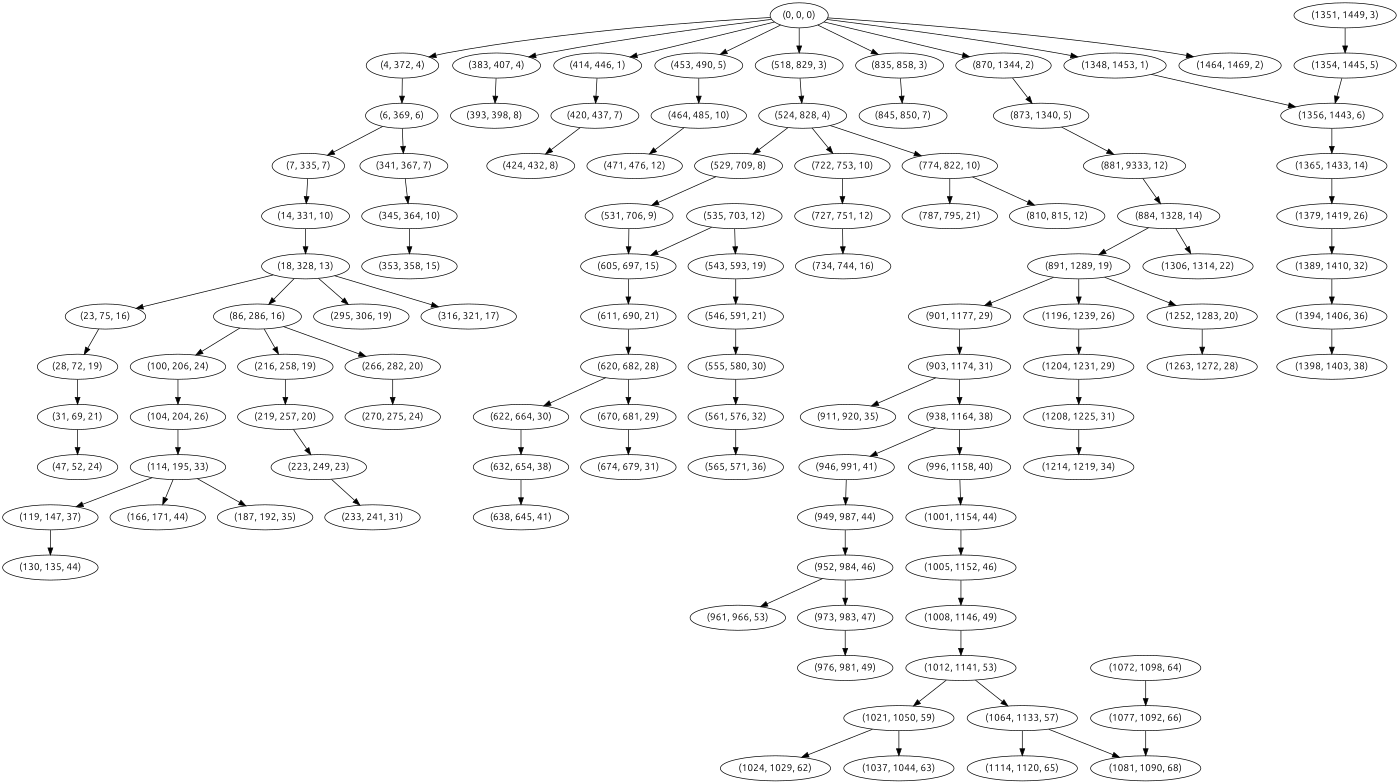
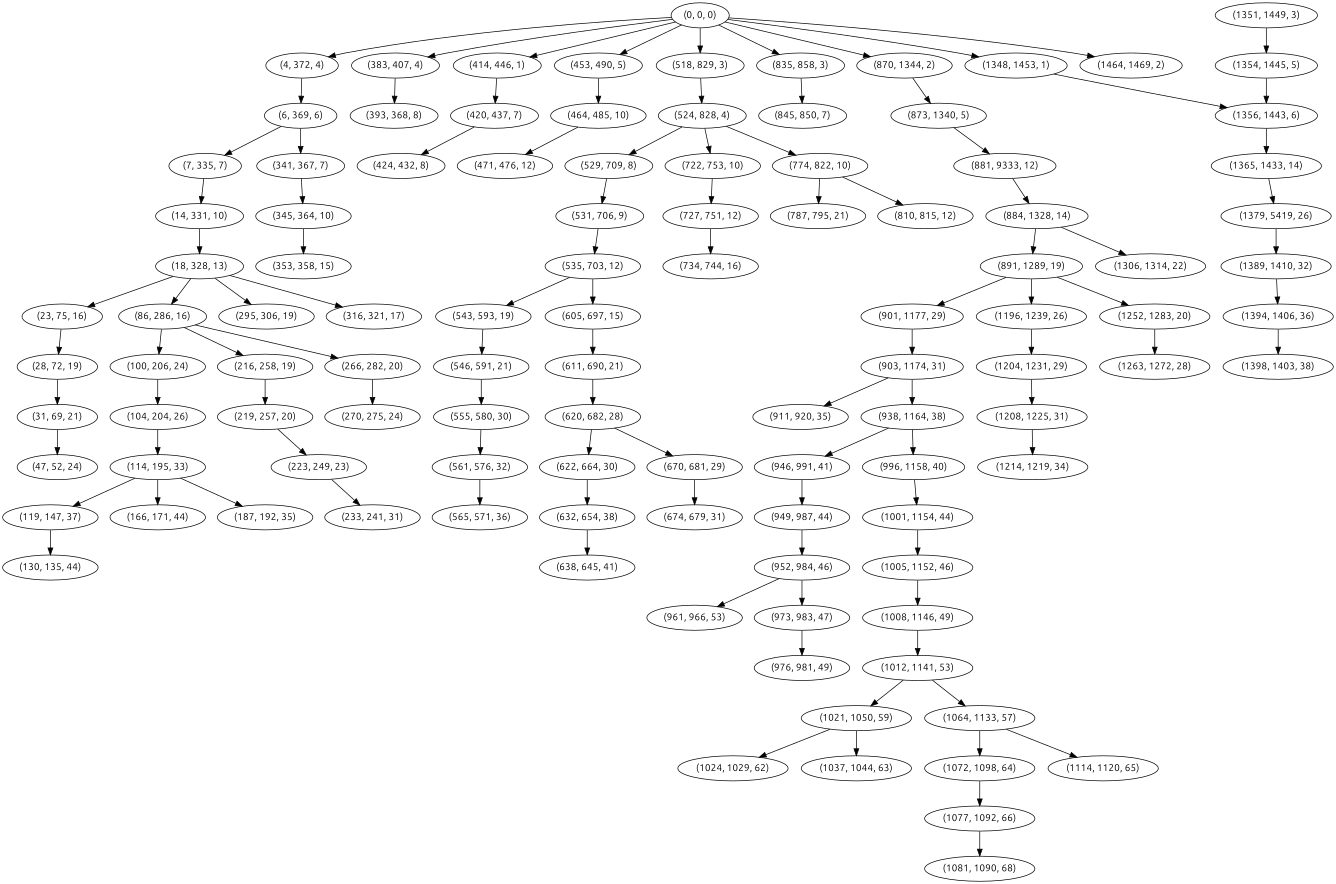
  digraph {
    fontname=Ubuntu
    node [fontname=Ubuntu]
    edge [fontname=Ubuntu]
    "(0, 0, 0)"
    "(4, 372, 4)"
    "(383, 407, 4)"
    "(414, 446, 1)"
    "(453, 490, 5)"
    "(518, 829, 3)"
    "(835, 858, 3)"
    "(870, 1344, 2)"
    "(1348, 1453, 1)"
    "(1464, 1469, 2)"
    "(6, 369, 6)"
-   "(393, 398, 8)"
+   "(393, 398, 8)" [label="(393, 368, 8)"]
    "(420, 437, 7)"
    "(464, 485, 10)"
    "(524, 828, 4)"
    "(845, 850, 7)"
    "(873, 1340, 5)"
    "(1356, 1443, 6)"
    "(7, 335, 7)"
    "(341, 367, 7)"
    "(14, 331, 10)"
    "(345, 364, 10)"
    "(18, 328, 13)"
    "(23, 75, 16)"
    "(86, 286, 16)"
    "(295, 306, 19)"
    "(316, 321, 17)"
    "(28, 72, 19)"
    "(100, 206, 24)"
    "(216, 258, 19)"
    "(266, 282, 20)"
    "(31, 69, 21)"
    "(47, 52, 24)"
    "(104, 204, 26)"
    "(219, 257, 20)"
    "(270, 275, 24)"
    "(114, 195, 33)"
    "(119, 147, 37)"
    "(166, 171, 44)"
    "(187, 192, 35)"
    "(130, 135, 44)"
    "(223, 249, 23)"
    "(233, 241, 31)"
    "(353, 358, 15)"
    "(424, 432, 8)"
    "(471, 476, 12)"
    "(529, 709, 8)"
    "(722, 753, 10)"
    "(774, 822, 10)"
    "(531, 706, 9)"
    "(727, 751, 12)"
    "(787, 795, 21)"
    "(810, 815, 12)"
    "(535, 703, 12)"
    "(543, 593, 19)"
    "(605, 697, 15)"
    "(546, 591, 21)"
    "(611, 690, 21)"
    "(555, 580, 30)"
    "(561, 576, 32)"
    "(565, 571, 36)"
    "(620, 682, 28)"
    "(622, 664, 30)"
    "(670, 681, 29)"
    "(632, 654, 38)"
    "(674, 679, 31)"
    "(638, 645, 41)"
    "(734, 744, 16)"
    n69 [label="(881, 9333, 12)"]
    "(884, 1328, 14)"
    "(891, 1289, 19)"
    "(1306, 1314, 22)"
    "(901, 1177, 29)"
    "(1196, 1239, 26)"
    "(1252, 1283, 20)"
    "(903, 1174, 31)"
    "(1204, 1231, 29)"
    "(1263, 1272, 28)"
    "(911, 920, 35)"
    "(938, 1164, 38)"
    "(946, 991, 41)"
    "(996, 1158, 40)"
    "(949, 987, 44)"
    "(1001, 1154, 44)"
    "(952, 984, 46)"
    "(961, 966, 53)"
    "(973, 983, 47)"
    "(976, 981, 49)"
    "(1005, 1152, 46)"
    "(1008, 1146, 49)"
    "(1012, 1141, 53)"
    "(1021, 1050, 59)"
    "(1064, 1133, 57)"
    "(1024, 1029, 62)"
    "(1037, 1044, 63)"
    "(1072, 1098, 64)"
    "(1114, 1120, 65)"
    "(1077, 1092, 66)"
    "(1081, 1090, 68)"
    "(1208, 1225, 31)"
    "(1214, 1219, 34)"
    "(1351, 1449, 3)"
    "(1354, 1445, 5)"
    "(1365, 1433, 14)"
-   "(1379, 1419, 26)"
+   "(1379, 1419, 26)" [label="(1379, 5419, 26)"]
    "(1389, 1410, 32)"
    "(1394, 1406, 36)"
    "(1398, 1403, 38)"
    "(0, 0, 0)" -> "(4, 372, 4)"
    "(0, 0, 0)" -> "(383, 407, 4)"
    "(0, 0, 0)" -> "(414, 446, 1)"
    "(0, 0, 0)" -> "(453, 490, 5)"
    "(0, 0, 0)" -> "(518, 829, 3)"
    "(0, 0, 0)" -> "(835, 858, 3)"
    "(0, 0, 0)" -> "(870, 1344, 2)"
    "(0, 0, 0)" -> "(1348, 1453, 1)"
    "(0, 0, 0)" -> "(1464, 1469, 2)"
    "(4, 372, 4)" -> "(6, 369, 6)"
    "(383, 407, 4)" -> "(393, 398, 8)"
    "(414, 446, 1)" -> "(420, 437, 7)"
    "(453, 490, 5)" -> "(464, 485, 10)"
    "(518, 829, 3)" -> "(524, 828, 4)"
    "(835, 858, 3)" -> "(845, 850, 7)"
    "(870, 1344, 2)" -> "(873, 1340, 5)"
    "(1348, 1453, 1)" -> "(1356, 1443, 6)"
    "(6, 369, 6)" -> "(7, 335, 7)"
    "(6, 369, 6)" -> "(341, 367, 7)"
    "(420, 437, 7)" -> "(424, 432, 8)"
    "(464, 485, 10)" -> "(471, 476, 12)"
    "(524, 828, 4)" -> "(529, 709, 8)"
    "(524, 828, 4)" -> "(722, 753, 10)"
    "(524, 828, 4)" -> "(774, 822, 10)"
    "(873, 1340, 5)" -> n69
    "(1356, 1443, 6)" -> "(1365, 1433, 14)"
    "(7, 335, 7)" -> "(14, 331, 10)"
    "(341, 367, 7)" -> "(345, 364, 10)"
    "(14, 331, 10)" -> "(18, 328, 13)"
    "(345, 364, 10)" -> "(353, 358, 15)"
    "(18, 328, 13)" -> "(23, 75, 16)"
    "(18, 328, 13)" -> "(86, 286, 16)"
    "(18, 328, 13)" -> "(295, 306, 19)"
    "(18, 328, 13)" -> "(316, 321, 17)"
    "(23, 75, 16)" -> "(28, 72, 19)"
    "(86, 286, 16)" -> "(100, 206, 24)"
    "(86, 286, 16)" -> "(216, 258, 19)"
    "(86, 286, 16)" -> "(266, 282, 20)"
    "(28, 72, 19)" -> "(31, 69, 21)"
    "(100, 206, 24)" -> "(104, 204, 26)"
    "(216, 258, 19)" -> "(219, 257, 20)"
    "(266, 282, 20)" -> "(270, 275, 24)"
    "(31, 69, 21)" -> "(47, 52, 24)"
    "(104, 204, 26)" -> "(114, 195, 33)"
    "(219, 257, 20)" -> "(223, 249, 23)"
    "(114, 195, 33)" -> "(119, 147, 37)"
    "(114, 195, 33)" -> "(166, 171, 44)"
    "(114, 195, 33)" -> "(187, 192, 35)"
    "(119, 147, 37)" -> "(130, 135, 44)"
    "(223, 249, 23)" -> "(233, 241, 31)"
    "(529, 709, 8)" -> "(531, 706, 9)"
    "(722, 753, 10)" -> "(727, 751, 12)"
    "(774, 822, 10)" -> "(787, 795, 21)"
    "(774, 822, 10)" -> "(810, 815, 12)"
-   "(531, 706, 9)" -> "(605, 697, 15)"
+   "(531, 706, 9)" -> "(535, 703, 12)"
    "(727, 751, 12)" -> "(734, 744, 16)"
    "(535, 703, 12)" -> "(543, 593, 19)"
    "(535, 703, 12)" -> "(605, 697, 15)"
    "(543, 593, 19)" -> "(546, 591, 21)"
    "(605, 697, 15)" -> "(611, 690, 21)"
    "(546, 591, 21)" -> "(555, 580, 30)"
    "(611, 690, 21)" -> "(620, 682, 28)"
    "(555, 580, 30)" -> "(561, 576, 32)"
    "(561, 576, 32)" -> "(565, 571, 36)"
    "(620, 682, 28)" -> "(622, 664, 30)"
    "(620, 682, 28)" -> "(670, 681, 29)"
    "(622, 664, 30)" -> "(632, 654, 38)"
    "(670, 681, 29)" -> "(674, 679, 31)"
    "(632, 654, 38)" -> "(638, 645, 41)"
    n69 -> "(884, 1328, 14)"
    "(884, 1328, 14)" -> "(891, 1289, 19)"
    "(884, 1328, 14)" -> "(1306, 1314, 22)"
    "(891, 1289, 19)" -> "(901, 1177, 29)"
    "(891, 1289, 19)" -> "(1196, 1239, 26)"
    "(891, 1289, 19)" -> "(1252, 1283, 20)"
    "(901, 1177, 29)" -> "(903, 1174, 31)"
    "(1196, 1239, 26)" -> "(1204, 1231, 29)"
    "(1252, 1283, 20)" -> "(1263, 1272, 28)"
    "(903, 1174, 31)" -> "(911, 920, 35)"
    "(903, 1174, 31)" -> "(938, 1164, 38)"
    "(1204, 1231, 29)" -> "(1208, 1225, 31)"
    "(938, 1164, 38)" -> "(946, 991, 41)"
    "(938, 1164, 38)" -> "(996, 1158, 40)"
    "(946, 991, 41)" -> "(949, 987, 44)"
    "(996, 1158, 40)" -> "(1001, 1154, 44)"
    "(949, 987, 44)" -> "(952, 984, 46)"
    "(1001, 1154, 44)" -> "(1005, 1152, 46)"
    "(952, 984, 46)" -> "(961, 966, 53)"
    "(952, 984, 46)" -> "(973, 983, 47)"
    "(973, 983, 47)" -> "(976, 981, 49)"
    "(1005, 1152, 46)" -> "(1008, 1146, 49)"
    "(1008, 1146, 49)" -> "(1012, 1141, 53)"
    "(1012, 1141, 53)" -> "(1021, 1050, 59)"
    "(1012, 1141, 53)" -> "(1064, 1133, 57)"
    "(1021, 1050, 59)" -> "(1024, 1029, 62)"
    "(1021, 1050, 59)" -> "(1037, 1044, 63)"
-   "(1064, 1133, 57)" -> "(1081, 1090, 68)"
+   "(1064, 1133, 57)" -> "(1072, 1098, 64)"
    "(1064, 1133, 57)" -> "(1114, 1120, 65)"
    "(1072, 1098, 64)" -> "(1077, 1092, 66)"
    "(1077, 1092, 66)" -> "(1081, 1090, 68)"
    "(1208, 1225, 31)" -> "(1214, 1219, 34)"
    "(1351, 1449, 3)" -> "(1354, 1445, 5)"
    "(1354, 1445, 5)" -> "(1356, 1443, 6)"
    "(1365, 1433, 14)" -> "(1379, 1419, 26)"
    "(1379, 1419, 26)" -> "(1389, 1410, 32)"
    "(1389, 1410, 32)" -> "(1394, 1406, 36)"
    "(1394, 1406, 36)" -> "(1398, 1403, 38)"
  }
